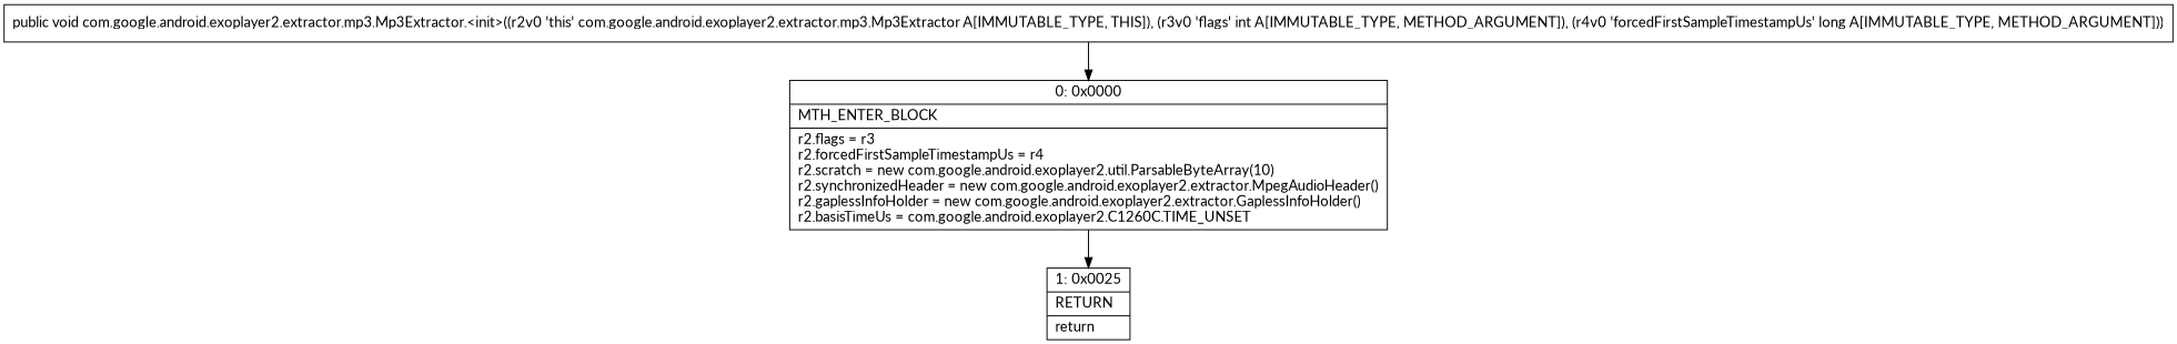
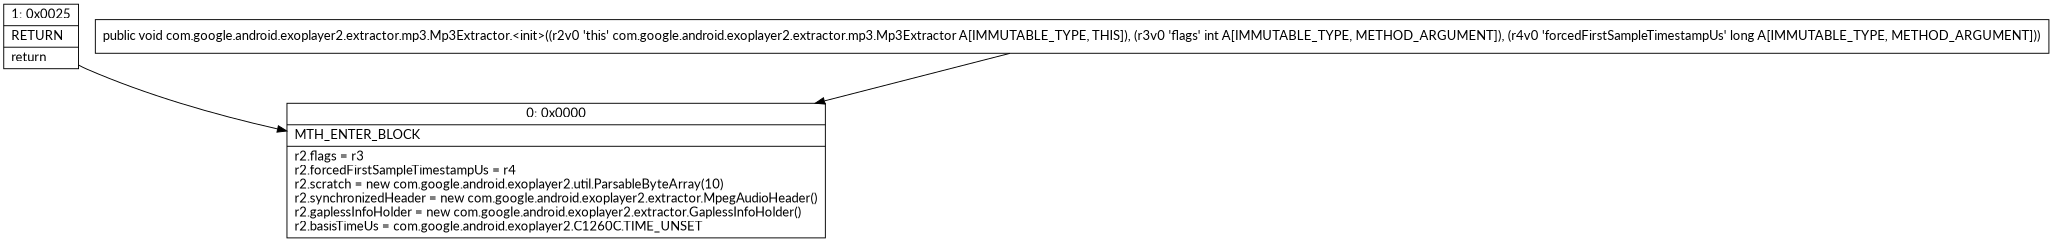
  digraph {
    fontname=Lato
    node [shape=record fontname=Lato]
    edge [fontname=Lato]
    n1 [label="{0\:\ 0x0000|MTH_ENTER_BLOCK\l|r2.flags = r3\lr2.forcedFirstSampleTimestampUs = r4\lr2.scratch = new com.google.android.exoplayer2.util.ParsableByteArray(10)\lr2.synchronizedHeader = new com.google.android.exoplayer2.extractor.MpegAudioHeader()\lr2.gaplessInfoHolder = new com.google.android.exoplayer2.extractor.GaplessInfoHolder()\lr2.basisTimeUs = com.google.android.exoplayer2.C1260C.TIME_UNSET\l}"]
    n2 [label="{1\:\ 0x0025|RETURN\l|return\l}"]
    n3 [label="{public void com.google.android.exoplayer2.extractor.mp3.Mp3Extractor.\<init\>((r2v0 'this' com.google.android.exoplayer2.extractor.mp3.Mp3Extractor A[IMMUTABLE_TYPE, THIS]), (r3v0 'flags' int A[IMMUTABLE_TYPE, METHOD_ARGUMENT]), (r4v0 'forcedFirstSampleTimestampUs' long A[IMMUTABLE_TYPE, METHOD_ARGUMENT])) }"]
-   n1 -> n2
+   n2 -> n1
    n3 -> n1
  }
